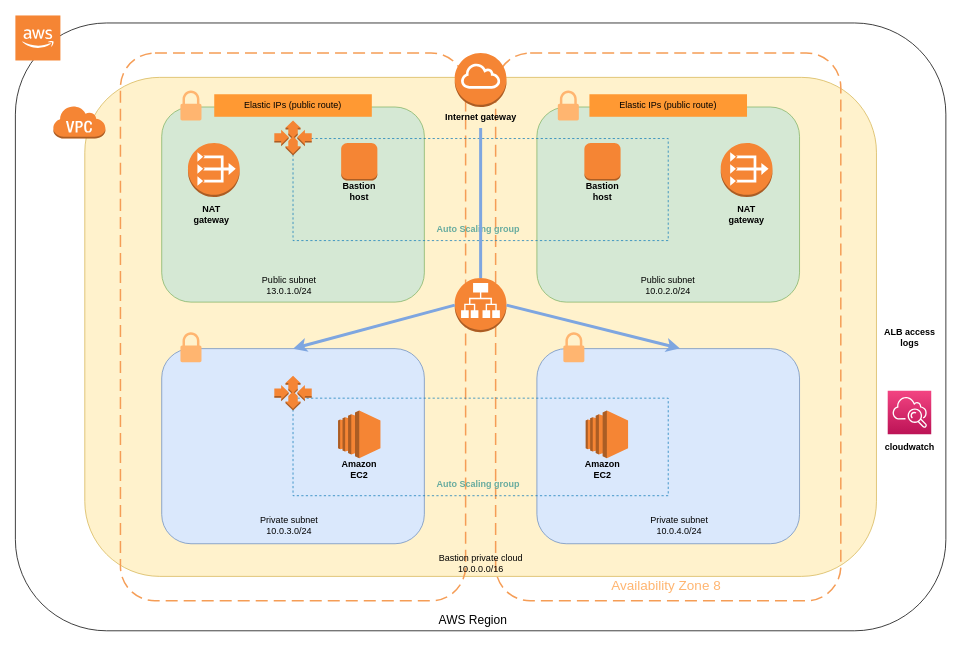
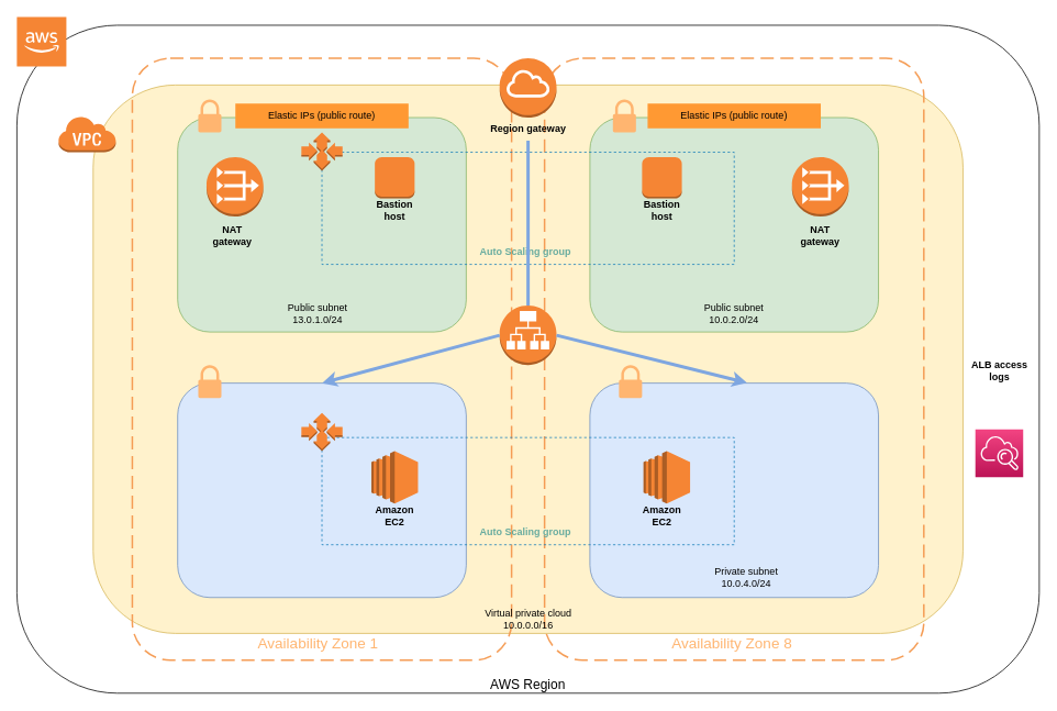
  <mxCell id="0" />
  <mxCell id="1" parent="0" />
  <mxCell id="2" value="" style="rounded=1;whiteSpace=wrap;html=1;" parent="1" vertex="1"><mxGeometry x="20" y="30" width="1240" height="810" as="geometry" /></mxCell>
  <mxCell id="3" value="" style="outlineConnect=0;dashed=0;verticalLabelPosition=bottom;verticalAlign=top;align=center;html=1;shape=mxgraph.aws3.cloud_2;fillColor=#F58534;gradientColor=none;" parent="1" vertex="1"><mxGeometry x="20" y="20" width="60" height="60" as="geometry" /></mxCell>
  <mxCell id="4" value="" style="rounded=1;whiteSpace=wrap;html=1;fillColor=#fff2cc;strokeColor=#d6b656;" parent="1" vertex="1"><mxGeometry x="112.5" y="102.5" width="1055" height="665" as="geometry" /></mxCell>
  <mxCell id="5" value="" style="outlineConnect=0;dashed=0;verticalLabelPosition=bottom;verticalAlign=top;align=center;html=1;shape=mxgraph.aws3.virtual_private_cloud;fillColor=#F58534;gradientColor=none;" parent="1" vertex="1"><mxGeometry x="70" y="140" width="70" height="44" as="geometry" /></mxCell>
  <mxCell id="6" value="" style="rounded=1;arcSize=10;dashed=1;strokeColor=#F59D56;fillColor=none;gradientColor=none;dashPattern=8 4;strokeWidth=2;" parent="1" vertex="1"><mxGeometry x="160" y="70" width="460" height="730" as="geometry" /></mxCell>
  <mxCell id="7" value="" style="rounded=1;arcSize=10;dashed=1;strokeColor=#F59D56;fillColor=none;gradientColor=none;dashPattern=8 4;strokeWidth=2;" parent="1" vertex="1"><mxGeometry x="660" y="70" width="460" height="730" as="geometry" /></mxCell>
  <mxCell id="8" value="" style="shape=image;html=1;verticalAlign=top;verticalLabelPosition=bottom;labelBackgroundColor=#ffffff;imageAspect=0;aspect=fixed;image=https://cdn2.iconfinder.com/data/icons/amazon-aws-stencils/100/Storage__Content_Delivery_Amazon_S3_Bucket_with_Objects-128.png" parent="1" vertex="1"><mxGeometry x="1162" y="357" width="98" height="98" as="geometry" /></mxCell>
  <mxCell id="9" value="" style="outlineConnect=0;fontColor=#232F3E;gradientColor=#F34482;gradientDirection=north;fillColor=#BC1356;strokeColor=#ffffff;dashed=0;verticalLabelPosition=bottom;verticalAlign=top;align=center;html=1;fontSize=12;fontStyle=0;aspect=fixed;shape=mxgraph.aws4.resourceIcon;resIcon=mxgraph.aws4.cloudwatch;" parent="1" vertex="1"><mxGeometry x="1182.5" y="520" width="58" height="58" as="geometry" /></mxCell>
  <mxCell id="10" value="" style="outlineConnect=0;dashed=0;verticalLabelPosition=bottom;verticalAlign=top;align=center;html=1;shape=mxgraph.aws3.internet_gateway;fillColor=#F58534;gradientColor=none;" parent="1" vertex="1"><mxGeometry x="605.5" y="70" width="69" height="72" as="geometry" /></mxCell>
  <mxCell id="11" value="" style="outlineConnect=0;dashed=0;verticalLabelPosition=bottom;verticalAlign=top;align=center;html=1;shape=mxgraph.aws3.application_load_balancer;fillColor=#F58534;gradientColor=none;" parent="1" vertex="1"><mxGeometry x="605.5" y="370" width="69" height="72" as="geometry" /></mxCell>
  <mxCell id="12" value="" style="rounded=1;whiteSpace=wrap;html=1;fillColor=#d5e8d4;strokeColor=#82b366;" parent="1" vertex="1"><mxGeometry x="215" y="142" width="350" height="260" as="geometry" /></mxCell>
  <mxCell id="13" value="" style="rounded=1;whiteSpace=wrap;html=1;fillColor=#dae8fc;strokeColor=#6c8ebf;" parent="1" vertex="1"><mxGeometry x="215" y="464" width="350" height="260" as="geometry" /></mxCell>
  <mxCell id="14" value="" style="rounded=1;whiteSpace=wrap;html=1;fillColor=#d5e8d4;strokeColor=#82b366;" parent="1" vertex="1"><mxGeometry x="715" y="142" width="350" height="260" as="geometry" /></mxCell>
  <mxCell id="15" value="" style="rounded=1;whiteSpace=wrap;html=1;fillColor=#dae8fc;strokeColor=#6c8ebf;" parent="1" vertex="1"><mxGeometry x="715" y="464" width="350" height="260" as="geometry" /></mxCell>
  <mxCell id="16" value="" style="fillColor=none;strokeColor=#147EBA;dashed=1;verticalAlign=top;fontStyle=0;fontColor=#147EBA;" parent="1" vertex="1"><mxGeometry x="390" y="184" width="500" height="136" as="geometry" /></mxCell>
  <mxCell id="17" value="" style="fillColor=none;strokeColor=#147EBA;dashed=1;verticalAlign=top;fontStyle=0;fontColor=#147EBA;" parent="1" vertex="1"><mxGeometry x="390" y="530" width="500" height="130" as="geometry" /></mxCell>
  <mxCell id="18" value="" style="outlineConnect=0;dashed=0;verticalLabelPosition=bottom;verticalAlign=top;align=center;html=1;shape=mxgraph.aws3.auto_scaling;fillColor=#F58534;gradientColor=none;" parent="1" vertex="1"><mxGeometry x="365.06" y="500" width="49.88" height="46.5" as="geometry" /></mxCell>
  <mxCell id="19" value="" style="outlineConnect=0;dashed=0;verticalLabelPosition=bottom;verticalAlign=top;align=center;html=1;shape=mxgraph.aws3.auto_scaling;fillColor=#F58534;gradientColor=none;" parent="1" vertex="1"><mxGeometry x="365.06" y="160" width="49.88" height="46.5" as="geometry" /></mxCell>
  <mxCell id="20" value="" style="outlineConnect=0;dashed=0;verticalLabelPosition=bottom;verticalAlign=top;align=center;html=1;shape=mxgraph.aws3.ec2;fillColor=#F58534;gradientColor=none;" parent="1" vertex="1"><mxGeometry x="780" y="546.5" width="56.5" height="63.5" as="geometry" /></mxCell>
  <mxCell id="21" value="" style="outlineConnect=0;dashed=0;verticalLabelPosition=bottom;verticalAlign=top;align=center;html=1;shape=mxgraph.aws3.instance;fillColor=#F58534;gradientColor=none;" parent="1" vertex="1"><mxGeometry x="454.13" y="190" width="48.25" height="50" as="geometry" /></mxCell>
  <mxCell id="22" value="" style="outlineConnect=0;dashed=0;verticalLabelPosition=bottom;verticalAlign=top;align=center;html=1;shape=mxgraph.aws3.ec2;fillColor=#F58534;gradientColor=none;" parent="1" vertex="1"><mxGeometry x="450" y="546.5" width="56.5" height="63.5" as="geometry" /></mxCell>
  <mxCell id="23" value="" style="outlineConnect=0;dashed=0;verticalLabelPosition=bottom;verticalAlign=top;align=center;html=1;shape=mxgraph.aws3.vpc_nat_gateway;fillColor=#F58534;gradientColor=none;" parent="1" vertex="1"><mxGeometry x="250" y="190" width="69" height="72" as="geometry" /></mxCell>
  <mxCell id="24" value="" style="outlineConnect=0;dashed=0;verticalLabelPosition=bottom;verticalAlign=top;align=center;html=1;shape=mxgraph.aws3.vpc_nat_gateway;fillColor=#F58534;gradientColor=none;" parent="1" vertex="1"><mxGeometry x="960" y="190" width="69" height="72" as="geometry" /></mxCell>
  <mxCell id="25" value="" style="pointerEvents=1;shadow=0;dashed=0;html=1;strokeColor=none;labelPosition=center;verticalLabelPosition=bottom;verticalAlign=top;outlineConnect=0;align=center;shape=mxgraph.office.security.lock_protected;fillColor=#FFB570;" parent="1" vertex="1"><mxGeometry x="742.87" y="120" width="28" height="40" as="geometry" /></mxCell>
  <mxCell id="26" value="" style="pointerEvents=1;shadow=0;dashed=0;html=1;strokeColor=none;labelPosition=center;verticalLabelPosition=bottom;verticalAlign=top;outlineConnect=0;align=center;shape=mxgraph.office.security.lock_protected;fillColor=#FFB570;" parent="1" vertex="1"><mxGeometry x="240" y="120" width="28" height="40" as="geometry" /></mxCell>
  <mxCell id="27" value="" style="pointerEvents=1;shadow=0;dashed=0;html=1;strokeColor=none;labelPosition=center;verticalLabelPosition=bottom;verticalAlign=top;outlineConnect=0;align=center;shape=mxgraph.office.security.lock_protected;fillColor=#FFB570;" parent="1" vertex="1"><mxGeometry x="240" y="442" width="28" height="40" as="geometry" /></mxCell>
  <mxCell id="28" value="" style="pointerEvents=1;shadow=0;dashed=0;html=1;strokeColor=none;labelPosition=center;verticalLabelPosition=bottom;verticalAlign=top;outlineConnect=0;align=center;shape=mxgraph.office.security.lock_protected;fillColor=#FFB570;" parent="1" vertex="1"><mxGeometry x="750.25" y="442" width="28" height="40" as="geometry" /></mxCell>
- <mxCell id="29" value="&lt;b&gt;Internet gateway&lt;/b&gt;" style="text;html=1;strokeColor=none;fillColor=none;align=center;verticalAlign=middle;whiteSpace=wrap;rounded=0;" parent="1" vertex="1"><mxGeometry x="582.5" y="142" width="115" height="28" as="geometry" /></mxCell>
+ <mxCell id="29" value="&lt;b&gt;Region gateway&lt;/b&gt;" style="text;html=1;strokeColor=none;fillColor=none;align=center;verticalAlign=middle;whiteSpace=wrap;rounded=0;" parent="1" vertex="1"><mxGeometry x="582.5" y="142" width="115" height="28" as="geometry" /></mxCell>
  <mxCell id="30" value="&lt;b&gt;NAT gateway&lt;/b&gt;" style="text;html=1;strokeColor=none;fillColor=none;align=center;verticalAlign=middle;whiteSpace=wrap;rounded=0;" parent="1" vertex="1"><mxGeometry x="250" y="260" width="63" height="50" as="geometry" /></mxCell>
  <mxCell id="31" value="&lt;b&gt;NAT gateway&lt;/b&gt;" style="text;html=1;strokeColor=none;fillColor=none;align=center;verticalAlign=middle;whiteSpace=wrap;rounded=0;" parent="1" vertex="1"><mxGeometry x="963" y="270" width="63" height="30" as="geometry" /></mxCell>
  <mxCell id="32" value="&lt;b&gt;&lt;font color=&quot;#67ab9f&quot;&gt;Auto Scaling group&lt;/font&gt;&lt;/b&gt;" style="text;html=1;strokeColor=none;fillColor=none;align=center;verticalAlign=middle;whiteSpace=wrap;rounded=0;" parent="1" vertex="1"><mxGeometry x="557.5" y="620" width="157.5" height="50" as="geometry" /></mxCell>
  <mxCell id="33" value="&lt;b&gt;&lt;font color=&quot;#67ab9f&quot;&gt;Auto Scaling group&lt;/font&gt;&lt;/b&gt;" style="text;html=1;strokeColor=none;fillColor=none;align=center;verticalAlign=middle;whiteSpace=wrap;rounded=0;" parent="1" vertex="1"><mxGeometry x="557.5" y="280" width="157.5" height="50" as="geometry" /></mxCell>
  <mxCell id="34" value="" style="outlineConnect=0;dashed=0;verticalLabelPosition=bottom;verticalAlign=top;align=center;html=1;shape=mxgraph.aws3.instance;fillColor=#F58534;gradientColor=none;" parent="1" vertex="1"><mxGeometry x="778.25" y="190" width="48.25" height="50" as="geometry" /></mxCell>
  <mxCell id="35" value="&lt;b&gt;Bastion host&lt;/b&gt;" style="text;html=1;strokeColor=none;fillColor=none;align=center;verticalAlign=middle;whiteSpace=wrap;rounded=0;" parent="1" vertex="1"><mxGeometry x="446.76" y="230" width="63" height="50" as="geometry" /></mxCell>
  <mxCell id="36" value="&lt;b&gt;Bastion host&lt;/b&gt;" style="text;html=1;strokeColor=none;fillColor=none;align=center;verticalAlign=middle;whiteSpace=wrap;rounded=0;" parent="1" vertex="1"><mxGeometry x="770.87" y="230" width="63" height="50" as="geometry" /></mxCell>
  <mxCell id="37" value="&lt;b&gt;Amazon EC2&lt;/b&gt;" style="text;html=1;strokeColor=none;fillColor=none;align=center;verticalAlign=middle;whiteSpace=wrap;rounded=0;" parent="1" vertex="1"><mxGeometry x="446.76" y="600" width="63" height="50" as="geometry" /></mxCell>
  <mxCell id="38" value="&lt;b&gt;Amazon EC2&lt;/b&gt;" style="text;html=1;strokeColor=none;fillColor=none;align=center;verticalAlign=middle;whiteSpace=wrap;rounded=0;" parent="1" vertex="1"><mxGeometry x="770.87" y="600" width="63" height="50" as="geometry" /></mxCell>
  <mxCell id="39" value="Elastic IPs (public route)" style="rounded=0;whiteSpace=wrap;html=1;strokeWidth=9;fillColor=#FF9933;gradientColor=none;strokeColor=none;" parent="1" vertex="1"><mxGeometry x="785" y="125" width="210" height="30" as="geometry" /></mxCell>
  <mxCell id="40" value="Elastic IPs (public route)" style="rounded=0;whiteSpace=wrap;html=1;strokeWidth=9;fillColor=#FF9933;gradientColor=none;strokeColor=none;" parent="1" vertex="1"><mxGeometry x="285" y="125" width="210" height="30" as="geometry" /></mxCell>
  <mxCell id="41" value="" style="endArrow=none;html=1;entryX=0.5;entryY=1;entryDx=0;entryDy=0;exitX=0.5;exitY=0;exitDx=0;exitDy=0;exitPerimeter=0;strokeColor=#7EA6E0;strokeWidth=4;" parent="1" source="11" target="29" edge="1"><mxGeometry width="50" height="50" relative="1" as="geometry"><mxPoint x="590" y="1030" as="sourcePoint" /><mxPoint x="640" y="980" as="targetPoint" /></mxGeometry></mxCell>
  <mxCell id="42" value="" style="endArrow=classic;html=1;strokeColor=#7EA6E0;strokeWidth=4;exitX=0;exitY=0.5;exitDx=0;exitDy=0;exitPerimeter=0;entryX=0.5;entryY=0;entryDx=0;entryDy=0;" parent="1" source="11" target="13" edge="1"><mxGeometry width="50" height="50" relative="1" as="geometry"><mxPoint x="470" y="980" as="sourcePoint" /><mxPoint x="390" y="464" as="targetPoint" /></mxGeometry></mxCell>
  <mxCell id="43" value="" style="endArrow=classic;html=1;strokeColor=#7EA6E0;strokeWidth=4;exitX=1;exitY=0.5;exitDx=0;exitDy=0;exitPerimeter=0;entryX=0.545;entryY=-0.001;entryDx=0;entryDy=0;entryPerimeter=0;" parent="1" source="11" target="15" edge="1"><mxGeometry width="50" height="50" relative="1" as="geometry"><mxPoint x="860" y="980" as="sourcePoint" /><mxPoint x="910" y="930" as="targetPoint" /></mxGeometry></mxCell>
  <mxCell id="44" value="&lt;b&gt;ALB access logs&lt;/b&gt;" style="text;html=1;strokeColor=none;fillColor=none;align=center;verticalAlign=middle;whiteSpace=wrap;rounded=0;" parent="1" vertex="1"><mxGeometry x="1172.75" y="434" width="77.5" height="30" as="geometry" /></mxCell>
- <mxCell id="45" value="&lt;b&gt;cloudwatch&lt;/b&gt;" style="text;html=1;strokeColor=none;fillColor=none;align=center;verticalAlign=middle;whiteSpace=wrap;rounded=0;" parent="1" vertex="1"><mxGeometry x="1172.75" y="580" width="77.5" height="30" as="geometry" /></mxCell>
  <mxCell id="46" value="Public subnet&lt;br&gt;13.0.1.0/24" style="text;html=1;strokeColor=none;fillColor=none;align=center;verticalAlign=middle;whiteSpace=wrap;rounded=0;" parent="1" vertex="1"><mxGeometry x="340" y="370" width="90" height="20" as="geometry" /></mxCell>
  <mxCell id="47" value="Public subnet&lt;br&gt;10.0.2.0/24" style="text;html=1;strokeColor=none;fillColor=none;align=center;verticalAlign=middle;whiteSpace=wrap;rounded=0;" parent="1" vertex="1"><mxGeometry x="845" y="370" width="90" height="20" as="geometry" /></mxCell>
- <mxCell id="48" value="Private subnet&lt;br&gt;10.0.3.0/24" style="text;html=1;strokeColor=none;fillColor=none;align=center;verticalAlign=middle;whiteSpace=wrap;rounded=0;" parent="1" vertex="1"><mxGeometry x="340" y="690" width="90" height="20" as="geometry" /></mxCell>
  <mxCell id="49" value="Private subnet&lt;br&gt;10.0.4.0/24" style="text;html=1;strokeColor=none;fillColor=none;align=center;verticalAlign=middle;whiteSpace=wrap;rounded=0;" parent="1" vertex="1"><mxGeometry x="860" y="690" width="90" height="20" as="geometry" /></mxCell>
- <mxCell id="50" value="Bastion private cloud&lt;br&gt;10.0.0.0/16" style="text;html=1;strokeColor=none;fillColor=none;align=center;verticalAlign=middle;whiteSpace=wrap;rounded=0;" parent="1" vertex="1"><mxGeometry x="577.5" y="740" width="125" height="20" as="geometry" /></mxCell>
- <mxCell id="51" value="&lt;font style=&quot;font-size: 16px&quot;&gt;AWS Region&lt;/font&gt;" style="text;html=1;strokeColor=none;fillColor=none;align=center;verticalAlign=middle;whiteSpace=wrap;rounded=0;" parent="1" vertex="1"><mxGeometry x="570" y="815" width="120" height="20" as="geometry" /></mxCell>
+ <mxCell id="50" value="Virtual private cloud&lt;br&gt;10.0.0.0/16" style="text;html=1;strokeColor=none;fillColor=none;align=center;verticalAlign=middle;whiteSpace=wrap;rounded=0;" parent="1" vertex="1"><mxGeometry x="577.5" y="740" width="125" height="20" as="geometry" /></mxCell>
+ <mxCell id="51" value="&lt;font style=&quot;font-size: 16px&quot;&gt;AWS Region&lt;/font&gt;" style="text;html=1;strokeColor=none;fillColor=none;align=center;verticalAlign=middle;whiteSpace=wrap;rounded=0;" parent="1" vertex="1"><mxGeometry x="580" y="820" width="120" height="20" as="geometry" /></mxCell>
+ <mxCell id="52" value="&lt;font style=&quot;font-size: 18px&quot; color=&quot;#ffb570&quot;&gt;Availability Zone 1&lt;/font&gt;" style="text;html=1;strokeColor=none;fillColor=none;align=center;verticalAlign=middle;whiteSpace=wrap;rounded=0;" parent="1" vertex="1"><mxGeometry x="309.5" y="770" width="151" height="20" as="geometry" /></mxCell>
  <mxCell id="53" value="&lt;font style=&quot;font-size: 18px&quot; color=&quot;#ffb570&quot;&gt;Availability Zone 8&lt;/font&gt;" style="text;html=1;strokeColor=none;fillColor=none;align=center;verticalAlign=middle;whiteSpace=wrap;rounded=0;" parent="1" vertex="1"><mxGeometry x="812" y="770" width="151" height="20" as="geometry" /></mxCell>
